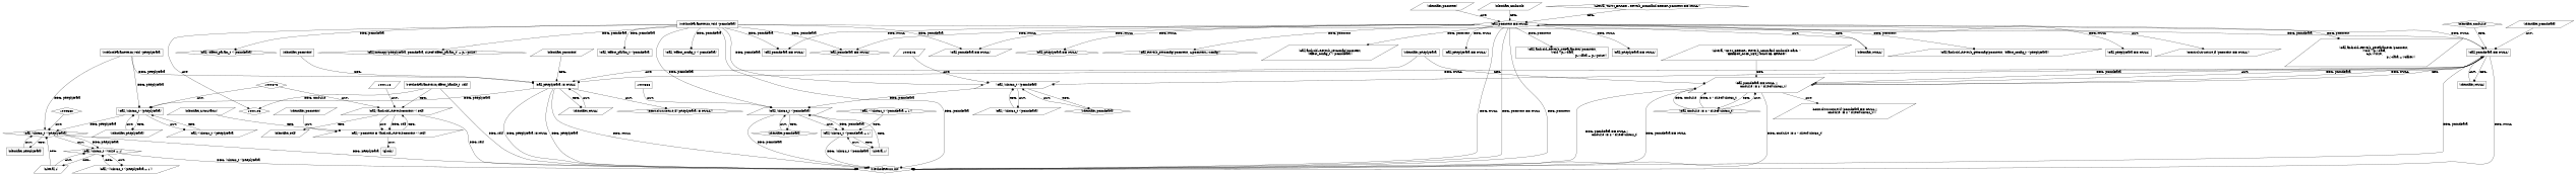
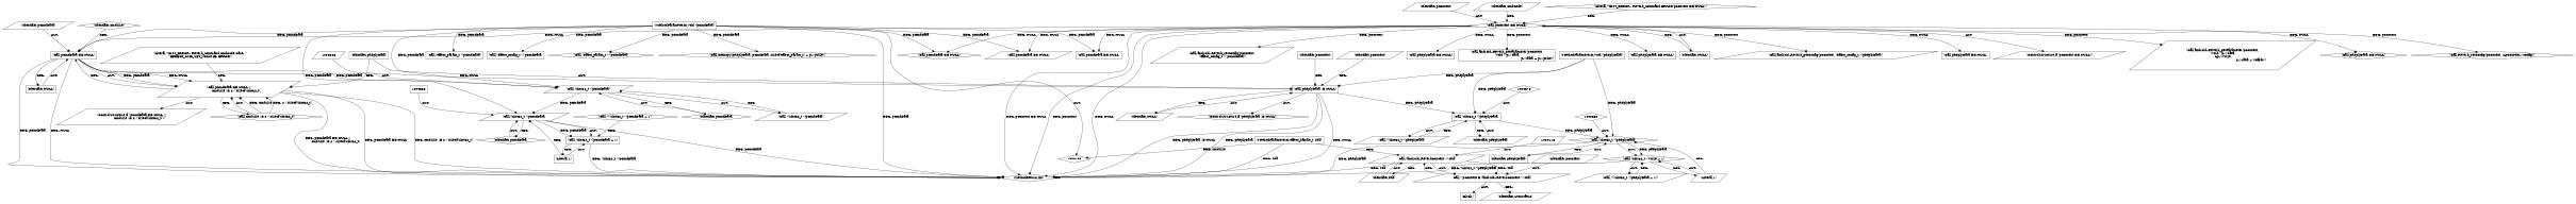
  digraph {
    node [shape=parallelogram]
    edge [arrowhead=diamond]
    n1 [label="(Call,pCmdData == NULL)" shape=box]
    n2 [label="(Call,pCmdData == NULL ||\n                cmdSize != 2 * sizeof(uint32_t))"]
    n3 [label="(Call,pReplyData != NULL)" shape=box]
    n4 [label="(Call,(uint32_t *)pCmdData)"]
    n5 [label="(MethodReturn,int)" shape=diamond]
    n6 [label="(Identifier,NULL)" shape=box]
    n7 [label="(ControlStructure,if (pCmdData == NULL ||\n                cmdSize != 2 * sizeof(uint32_t)))"]
    n8 [label="(Call,cmdSize != 2 * sizeof(uint32_t))" shape=diamond]
    n9 [label="(Call,(uint32_t *)pReplyData)" shape=box]
    n10 [label="(Identifier,NULL)"]
    n11 [label="(ControlStructure,if (pReplyData != NULL))" shape=diamond]
    n12 [label="(Call,(uint32_t *)pCmdData)"]
    n13 [label="(Call,*(uint32_t *)pCmdData)"]
    n14 [label="(Identifier,pCmdData)" shape=diamond]
    n15 [label="(MethodParameterIn,void *pCmdData)" shape=box]
    n16 [label="(Call,(effect_param_t *)pCmdData)" shape=box]
    n17 [label="(Call,pCmdData == NULL)"]
    n18 [label="(Call,pCmdData == NULL)" shape=box]
    n19 [label="(Call,pCmdData == NULL)" shape=diamond]
    n20 [label="(Call,(effect_config_t *) pCmdData)" shape=box]
    n21 [label="(Call,(effect_param_t *) pCmdData)" shape=diamond]
    n22 [label="(Call,memcpy(pReplyData, pCmdData, sizeof(effect_param_t) + p->psize))" shape=diamond]
    1000106 [shape=diamond]
    n24 [label="(Call,(uint32_t *)pCmdData + 1)" shape=box]
    n25 [label="(Identifier,pCmdData)" shape=diamond]
    n26 [label="(Call,pContext == NULL)" shape=diamond]
    n27 [label="(Call,Reverb_setConfig(pContext, &pContext->config))" shape=diamond]
    n28 [label="(Call,android::Reverb_setConfig(pContext,\n (effect_config_t *) pCmdData))"]
    n29 [label="(Call,pReplyData == NULL)" shape=box]
    n30 [label="(Call,android::Reverb_setParameter(pContext,\n (void *)p->data,\n                                                              p->data + p->psize))" shape=box]
    n31 [label="(Call,pReplyData == NULL)" shape=box]
    n32 [label="(Identifier,NULL)" shape=box]
    n33 [label="(Call,android::Reverb_getConfig(pContext, (effect_config_t *)pReplyData))"]
    n34 [label="(Call,pReplyData == NULL)" shape=box]
    n35 [label="(ControlStructure,if (pContext == NULL))"]
    n36 [label="(Call,android::Reverb_getParameter(pContext,\n (void *)p->data,\n &p->vsize,\n                                                          p->data + voffset))"]
    n37 [label="(Call,pReplyData == NULL)" shape=diamond]
    n38 [label="(Call,* pContext = (android::ReverbContext *) self)"]
    n39 [label="(Call,(android::ReverbContext *) self)"]
    n40 [label="(Block,)" shape=box]
    n41 [label="(Identifier,self)"]
    n42 [label="(MethodParameterIn,effect_handle_t  self)" shape=box]
    n43 [label="(Call,(uint32_t *)pReplyData)" shape=diamond]
    n44 [label="(Call,*(uint32_t *)pReplyData)"]
    n45 [label="(Identifier,pReplyData)"]
    n46 [label="(Call,(uint32_t *)vsize + 1)" shape=diamond]
    n47 [label="(Identifier,pReplyData)" shape=box]
    n48 [label="(Literal,1)"]
    n49 [label="(Call,*((uint32_t *)pReplyData + 1))"]
    n50 [label="(Literal,1)" shape=box]
    n51 [label="(Call,*((uint32_t *)pCmdData + 1))" shape=diamond]
    n52 [label="(Identifier,pContext)"]
    n53 [label="(Identifier,cmdSize)" shape=diamond]
    n54 [label="(Identifier,LvmStatus)"]
    n55 [label="(Identifier,pContext)"]
    n56 [label="(Identifier,cmdCode)"]
    n57 [label="(Identifier,pCmdData)"]
    n58 [label="(Identifier,pContext)" shape=box]
    n59 [label="(MethodParameterIn,void *pReplyData)" shape=box]
    n60 [label="(Identifier,pContext)"]
    n61 [label="(Literal,\"\tLVM_ERROR : Reverb_command ERROR pContext == NULL\")" shape=diamond]
    n62 [label="(Literal,\"\tLVM_ERROR : Reverb_command cmdCode Case: \"\n \"EFFECT_CMD_SET_VOLUME: ERROR\")"]
    n63 [label="(Identifier,pReplyData)" shape=box]
    1000118
    1000573 [shape=diamond]
    1000582 [shape=diamond]
    1000546
    1000563 [shape=box]
    n1 -> n2 [label="AST: "]
    n1 -> n2 [label="DDG: pCmdData"]
    n1 -> n2 [label="DDG: NULL"]
    n1 -> n3 [arrowhead=box label="DDG: NULL"]
    n1 -> n4 [arrowhead=box label="DDG: pCmdData"]
    n1 -> n5 [arrowhead=box label="DDG: NULL"]
    n1 -> n5 [arrowhead=box label="DDG: pCmdData"]
    n1 -> n6 [arrowhead=box label="CFG: "]
    n2 -> n1 [label="CFG: "]
    n2 -> n5 [arrowhead=box label="DDG: cmdSize != 2 * sizeof(uint32_t)"]
    n2 -> n5 [arrowhead=box label="DDG: pCmdData == NULL ||\n                cmdSize != 2 * sizeof(uint32_t)"]
    n2 -> n5 [arrowhead=box label="DDG: pCmdData == NULL"]
    n2 -> n7 [label="AST: "]
    n2 -> n8 [label="CFG: "]
    n3 -> n5 [arrowhead=box label="DDG: pReplyData"]
    n3 -> n5 [label="DDG: NULL"]
    n3 -> n5 [label="DDG: pReplyData != NULL"]
    n3 -> n9 [label="DDG: pReplyData"]
    n3 -> n10 [arrowhead=box label="CFG: "]
    n3 -> n11 [arrowhead=box label="AST: "]
    n4 -> n12 [arrowhead=box label="DDG: pCmdData"]
    n4 -> n13 [arrowhead=box label="AST: "]
    n4 -> n14 [arrowhead=box label="CFG: "]
    n6 -> n1 [label="AST: "]
    n8 -> n2 [arrowhead=box label="AST: "]
    n8 -> n2 [arrowhead=box label="DDG: cmdSize"]
    n8 -> n2 [label="DDG: 2 * sizeof(uint32_t)"]
    n9 -> n43 [label="DDG: pReplyData"]
    n9 -> n44 [arrowhead=box label="AST: "]
    n9 -> n45 [arrowhead=box label="CFG: "]
    n10 -> n3 [label="AST: "]
    n12 -> n5 [arrowhead=box label="DDG: pCmdData"]
    n12 -> n24 [label="AST: "]
    n12 -> n24 [arrowhead=box label="DDG: pCmdData"]
    n12 -> n25 [arrowhead=box label="CFG: "]
    n13 -> n4 [arrowhead=box label="CFG: "]
    n14 -> n4 [label="AST: "]
    n15 -> n1 [label="DDG: pCmdData"]
    n15 -> n4 [label="DDG: pCmdData"]
    n15 -> n5 [arrowhead=box label="DDG: pCmdData"]
    n15 -> n12 [label="DDG: pCmdData"]
    n15 -> n16 [label="DDG: pCmdData"]
    n15 -> n17 [label="DDG: pCmdData"]
    n15 -> n18 [arrowhead=box label="DDG: pCmdData"]
    n15 -> n19 [label="DDG: pCmdData"]
-   n15 -> n20 [arrowhead=box label="DDG: pCmdData"]
+   n15 -> n20 [label="DDG: pCmdData"]
    n15 -> n21 [arrowhead=box label="DDG: pCmdData"]
    n15 -> n22 [label="DDG: pCmdData"]
    n15 -> 1000106 [label="AST: "]
    n24 -> n5 [arrowhead=box label="DDG: (uint32_t *)pCmdData"]
    n24 -> n50 [arrowhead=box label="CFG: "]
    n25 -> n12 [label="AST: "]
    n26 -> n1 [label="DDG: NULL"]
    n26 -> n5 [label="DDG: NULL"]
    n26 -> n5 [label="DDG: pContext == NULL"]
    n26 -> n5 [arrowhead=box label="DDG: pContext"]
    n26 -> n17 [label="DDG: NULL"]
    n26 -> n18 [label="DDG: NULL"]
    n26 -> n19 [label="DDG: NULL"]
    n26 -> n27 [label="DDG: pContext"]
    n26 -> n28 [label="DDG: pContext"]
    n26 -> n29 [label="DDG: NULL"]
    n26 -> n30 [arrowhead=box label="DDG: pContext"]
    n26 -> n31 [label="DDG: NULL"]
    n26 -> n32 [label="CFG: "]
    n26 -> n33 [arrowhead=box label="DDG: pContext"]
    n26 -> n34 [label="DDG: NULL"]
    n26 -> n35 [label="AST: "]
    n26 -> n36 [arrowhead=box label="DDG: pContext"]
    n26 -> n37 [arrowhead=box label="DDG: NULL"]
    n32 -> n26 [label="AST: "]
    n38 -> n39 [label="CFG: "]
    n38 -> n40 [label="AST: "]
    n39 -> n5 [arrowhead=box label="DDG: self"]
    n39 -> n38 [arrowhead=box label="AST: "]
    n39 -> n38 [arrowhead=box label="DDG: self"]
    n39 -> n41 [label="CFG: "]
-   1000573 -> n39 [label="AST: "]
+   n41 -> n39 [label="AST: "]
    n42 -> n5 [label="DDG: self"]
    n42 -> 1000106 [label="DDG: cmdSize"]
    n42 -> n39 [label="CFG: "]
    n43 -> n5 [label="DDG: pReplyData"]
    n43 -> n46 [label="AST: "]
    n43 -> n46 [label="DDG: pReplyData"]
    n43 -> n47 [label="CFG: "]
    n44 -> n9 [label="CFG: "]
    n45 -> n9 [arrowhead=box label="AST: "]
    n46 -> n5 [arrowhead=box label="DDG: (uint32_t *)pReplyData"]
    n46 -> n48 [label="CFG: "]
    n46 -> n49 [arrowhead=box label="AST: "]
    n47 -> n43 [label="AST: "]
    n48 -> n43 [arrowhead=box label="CFG: "]
    n48 -> n46 [arrowhead=box label="AST: "]
    n49 -> n46 [arrowhead=box label="CFG: "]
    n50 -> n12 [arrowhead=box label="CFG: "]
    n50 -> n24 [label="AST: "]
    n51 -> n24 [label="CFG: "]
    n52 -> n38 [arrowhead=box label="AST: "]
    n53 -> n1 [label="CFG: "]
-   n54 -> n38 [arrowhead=box label="CFG: "]
+   n38 -> n54 [arrowhead=box label="CFG: "]
    n55 -> n26 [label="AST: "]
    n56 -> n26 [label="CFG: "]
    n57 -> n1 [arrowhead=box label="AST: "]
    n58 -> n3 [arrowhead=box label="CFG: "]
    n59 -> n3 [arrowhead=box label="DDG: pReplyData"]
    n59 -> n9 [arrowhead=box label="DDG: pReplyData"]
    n59 -> n43 [label="DDG: pReplyData"]
    n60 -> n3 [label="CFG: "]
    n61 -> n26 [arrowhead=box label="CFG: "]
    n62 -> n2 [label="CFG: "]
    n63 -> n2 [arrowhead=box label="CFG: "]
    n63 -> n3 [label="AST: "]
    1000118 -> n39 [label="AST: "]
    1000573 -> n9 [arrowhead=box label="AST: "]
    1000582 -> n43 [arrowhead=box label="AST: "]
    1000546 -> n4 [arrowhead=box label="AST: "]
    1000563 -> n12 [label="AST: "]
  }
